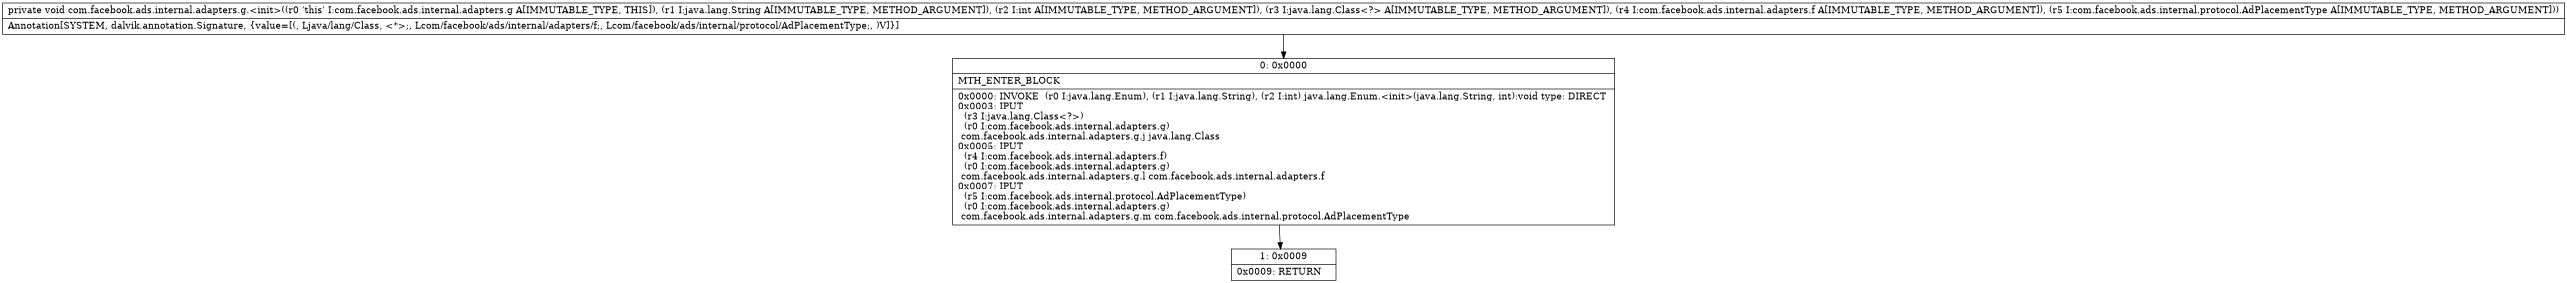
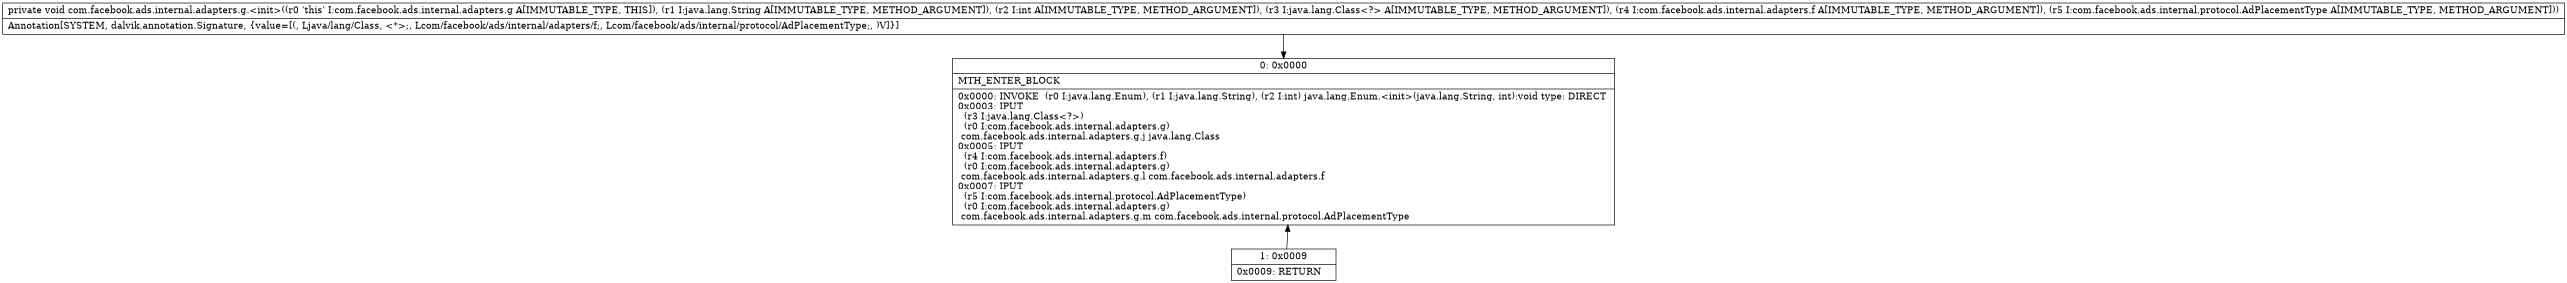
  digraph {
    node [shape=record]
    n1 [label="{0\:\ 0x0000|MTH_ENTER_BLOCK\l|0x0000: INVOKE  (r0 I:java.lang.Enum), (r1 I:java.lang.String), (r2 I:int) java.lang.Enum.\<init\>(java.lang.String, int):void type: DIRECT \l0x0003: IPUT  \l  (r3 I:java.lang.Class\<?\>)\l  (r0 I:com.facebook.ads.internal.adapters.g)\l com.facebook.ads.internal.adapters.g.j java.lang.Class \l0x0005: IPUT  \l  (r4 I:com.facebook.ads.internal.adapters.f)\l  (r0 I:com.facebook.ads.internal.adapters.g)\l com.facebook.ads.internal.adapters.g.l com.facebook.ads.internal.adapters.f \l0x0007: IPUT  \l  (r5 I:com.facebook.ads.internal.protocol.AdPlacementType)\l  (r0 I:com.facebook.ads.internal.adapters.g)\l com.facebook.ads.internal.adapters.g.m com.facebook.ads.internal.protocol.AdPlacementType \l}"]
    n2 [label="{1\:\ 0x0009|0x0009: RETURN   \l}"]
    n3 [label="{private void com.facebook.ads.internal.adapters.g.\<init\>((r0 'this' I:com.facebook.ads.internal.adapters.g A[IMMUTABLE_TYPE, THIS]), (r1 I:java.lang.String A[IMMUTABLE_TYPE, METHOD_ARGUMENT]), (r2 I:int A[IMMUTABLE_TYPE, METHOD_ARGUMENT]), (r3 I:java.lang.Class\<?\> A[IMMUTABLE_TYPE, METHOD_ARGUMENT]), (r4 I:com.facebook.ads.internal.adapters.f A[IMMUTABLE_TYPE, METHOD_ARGUMENT]), (r5 I:com.facebook.ads.internal.protocol.AdPlacementType A[IMMUTABLE_TYPE, METHOD_ARGUMENT]))  | Annotation[SYSTEM, dalvik.annotation.Signature, \{value=[(, Ljava\/lang\/Class, \<*\>;, Lcom\/facebook\/ads\/internal\/adapters\/f;, Lcom\/facebook\/ads\/internal\/protocol\/AdPlacementType;, )V]\}]\l}"]
-   n1 -> n2
+   n2 -> n1
    n3 -> n1
  }
